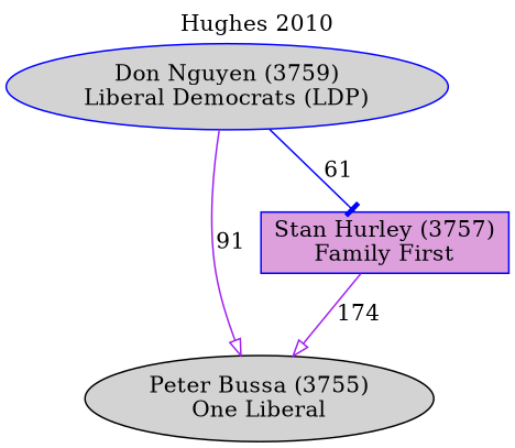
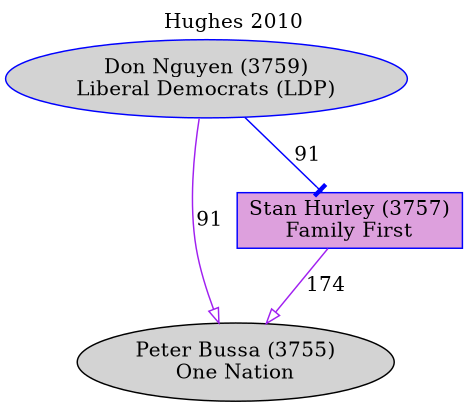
  digraph {
    label="Hughes 2010"
    labelloc=t
    mclimit=10
    node [color=blue fillcolor=lightgrey shape=ellipse style=filled]
    edge [arrowhead=onormal color=purple]
-   n1 [color=black label="Peter Bussa (3755)\nOne Liberal"]
+   n1 [color=black label="Peter Bussa (3755)\nOne Nation"]
    n2 [fillcolor=plum label="Stan Hurley (3757)\nFamily First" shape=box]
    n3 [label="Don Nguyen (3759)\nLiberal Democrats (LDP)"]
    n2 -> n1 [label=174]
    n3 -> n1 [label=91]
-   n3 -> n2 [arrowhead=tee color=blue label=61]
+   n3 -> n2 [arrowhead=tee color=blue label=91]
  }
